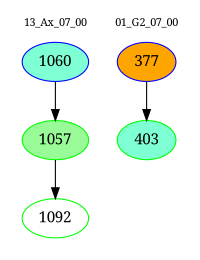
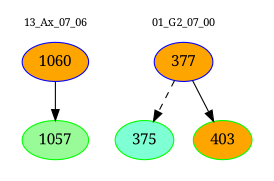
  digraph {
    fontname="Noto Serif"
    node [color=green fillcolor=orange fontname="Noto Serif" style=filled]
    edge [color=black fontname="Noto Serif" style=solid]
-   n1 [color=blue fillcolor=aquamarine label=1060]
+   n1 [color=blue label=1060]
    n2 [fillcolor=palegreen label=1057]
-   n3 [fillcolor=white label=1092]
    n4 [color=blue label=377]
-   n6 [fillcolor=aquamarine label=403]
+   n5 [fillcolor=aquamarine label=375]
+   n6 [label=403]
    subgraph cluster_1 {
      color=white
      fontsize=10
-     label="13_Ax_07_00"
+     label="13_Ax_07_06"
      n1
      n2
-     n3
    }
    subgraph cluster_2 {
      color=white
      fontsize=10
      label="01_G2_07_00"
      n4
+     n5
      n6
    }
    n1 -> n2
-   n2 -> n3
+   n4 -> n5 [style=dashed]
    n4 -> n6
  }
